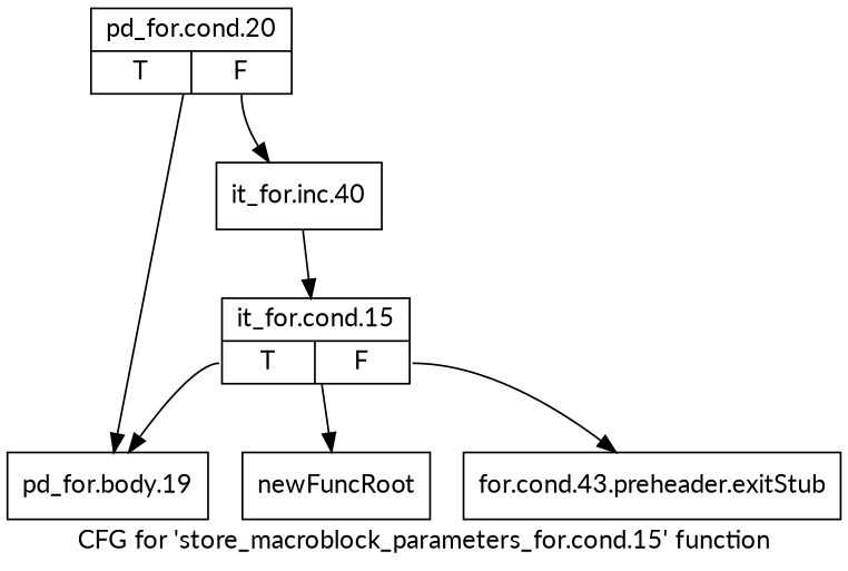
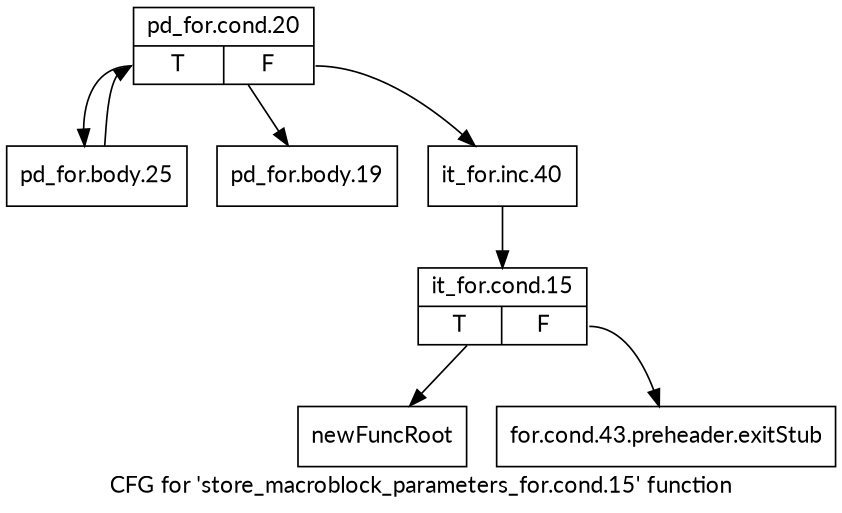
  digraph {
    fontname=Lato
    label="CFG for 'store_macroblock_parameters_for.cond.15' function"
    node [fontname=Lato shape=record]
    edge [fontname=Lato]
    n1 [label="{newFuncRoot}"]
    n2 [label="{it_for.cond.15|{<s0>T|<s1>F}}"]
    n3 [label="{for.cond.43.preheader.exitStub}"]
    n4 [label="{pd_for.body.19}"]
    n5 [label="{pd_for.cond.20|{<s0>T|<s1>F}}"]
+   n6 [label="{pd_for.body.25}"]
    n7 [label="{it_for.inc.40}"]
    n2 -> n1
    n2 -> n3 [tailport=s1]
-   n2 -> n4 [tailport=s0]
    n5 -> n4
+   n5 -> n6 [tailport=s0]
    n5 -> n7 [tailport=s1]
+   n6 -> n5
    n7 -> n2
  }
